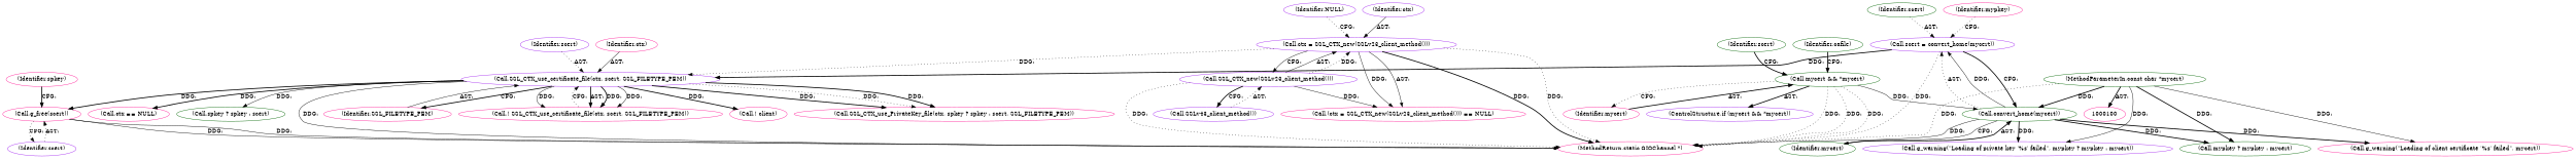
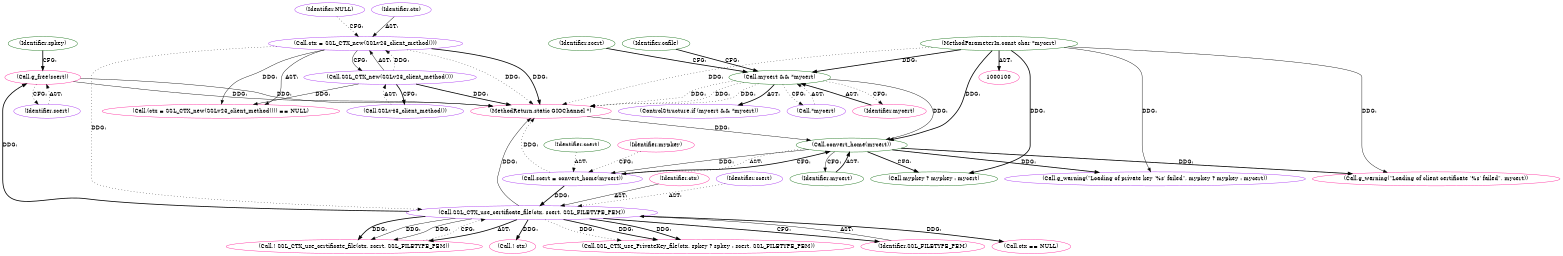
  digraph {
    node [color=deeppink]
    edge [style=bold]
    n1 [label="(Call,g_free(scert))"]
    n2 [label="(MethodReturn,static GIOChannel *)"]
    n3 [color=purple label="(Identifier,scert)"]
    n4 [color=purple label="(Call,SSL_CTX_use_certificate_file(ctx, scert, SSL_FILETYPE_PEM))"]
-   n5 [color=darkgreen label="(Call,spkey ? spkey : scert)"]
    n6 [label="(Call,! SSL_CTX_use_certificate_file(ctx, scert, SSL_FILETYPE_PEM))"]
-   n7 [label="(Call,! client)"]
+   n7 [label="(Call,! ctx)"]
    n8 [label="(Call,SSL_CTX_use_PrivateKey_file(ctx, spkey ? spkey : scert, SSL_FILETYPE_PEM))"]
    n9 [label="(Identifier,SSL_FILETYPE_PEM)"]
    n10 [label="(Call,ctx == NULL)"]
    n11 [color=purple label="(Call,ctx = SSL_CTX_new(SSLv23_client_method()))"]
    n12 [color=purple label="(Call,SSL_CTX_new(SSLv23_client_method()))"]
    n13 [label="(Call,(ctx = SSL_CTX_new(SSLv23_client_method())) == NULL)"]
    n14 [color=purple label="(Call,SSLv43_client_method())"]
    n15 [color=purple label="(Call,scert = convert_home(mycert))"]
    n16 [color=darkgreen label="(Call,convert_home(mycert))"]
    n17 [label="(Call,g_warning(\"Loading of client certificate '%s' failed\", mycert))"]
    n18 [color=darkgreen label="(Call,mypkey ? mypkey : mycert)"]
    n19 [color=darkgreen label="(Identifier,mycert)"]
    n20 [color=purple label="(Call,g_warning(\"Loading of private key '%s' failed\", mypkey ? mypkey : mycert))"]
    n21 [color=darkgreen label="(Call,mycert && *mycert)"]
    n22 [label="(Identifier,mycert)"]
    n23 [color=purple label="(ControlStructure,if (mycert && *mycert))"]
+   n24 [color=purple label="(Call,*mycert)"]
    n25 [color=darkgreen label="(MethodParameterIn,const char *mycert)"]
    1000100
    n27 [color=darkgreen label="(Identifier,scert)"]
    n28 [color=darkgreen label="(Identifier,scert)"]
    n29 [label="(Identifier,mypkey)"]
    n30 [label="(Identifier,ctx)"]
    n31 [color=purple label="(Identifier,NULL)"]
    n32 [color=purple label="(Identifier,scert)"]
-   n33 [label="(Identifier,spkey)"]
+   n33 [color=darkgreen label="(Identifier,spkey)"]
    n34 [color=purple label="(Identifier,ctx)"]
    n35 [color=darkgreen label="(Identifier,cafile)"]
    n1 -> n2 [label="DDG: " style=solid]
    n1 -> n2 [label="DDG: " style=solid]
    n1 -> n3 [label="CFG: " style=dotted]
    n3 -> n1 [label="AST: " style=dotted]
    n4 -> n1 [label="DDG: "]
    n4 -> n2 [label="DDG: " style=solid]
-   n4 -> n5 [label="DDG: " style=solid]
    n4 -> n6 [label="AST: "]
    n4 -> n6 [label="DDG: "]
    n4 -> n6 [label="DDG: " style=solid]
    n4 -> n6 [label="DDG: " style=solid]
    n4 -> n7 [label="DDG: "]
    n4 -> n8 [label="DDG: " style=dotted]
    n4 -> n8 [label="DDG: "]
    n4 -> n8 [label="DDG: "]
    n4 -> n9 [label="CFG: "]
    n4 -> n10 [label="DDG: "]
    n6 -> n4 [label="CFG: " style=dotted]
    n9 -> n4 [label="AST: " style=solid]
    n11 -> n2 [label="DDG: " style=dotted]
    n11 -> n2 [label="DDG: "]
    n11 -> n4 [label="DDG: " style=dotted]
    n11 -> n12 [label="CFG: " style=solid]
    n11 -> n13 [label="AST: " style=solid]
    n11 -> n13 [label="DDG: " style=solid]
-   n12 -> n2 [label="DDG: " style=dotted]
+   n12 -> n2 [label="DDG: "]
    n12 -> n11 [label="AST: " style=solid]
    n12 -> n11 [label="DDG: " style=dotted]
    n12 -> n13 [label="DDG: " style=solid]
    n12 -> n14 [label="CFG: "]
    n14 -> n12 [label="AST: " style=dotted]
    n15 -> n2 [label="DDG: " style=dotted]
    n15 -> n4 [label="DDG: "]
    n15 -> n16 [label="CFG: "]
-   n16 -> n2 [label="DDG: " style=solid]
+   n2 -> n16 [label="DDG: " style=solid]
    n16 -> n15 [label="AST: " style=dotted]
    n16 -> n15 [label="DDG: " style=solid]
    n16 -> n17 [label="DDG: "]
-   n16 -> n18 [label="DDG: "]
+   n16 -> n18 [label="CFG: "]
    n16 -> n19 [label="CFG: " style=solid]
    n16 -> n20 [label="DDG: "]
    n19 -> n16 [label="AST: "]
    n21 -> n2 [label="DDG: " style=dotted]
    n21 -> n2 [label="DDG: " style=dotted]
    n21 -> n2 [label="DDG: " style=dotted]
    n21 -> n16 [label="DDG: " style=solid]
    n21 -> n22 [label="CFG: " style=dotted]
    n21 -> n23 [label="AST: "]
+   n21 -> n24 [label="CFG: " style=dotted]
    n22 -> n21 [label="AST: "]
+   n24 -> n21 [label="AST: " style=dotted]
    n25 -> n2 [label="DDG: " style=dotted]
    n25 -> n16 [label="DDG: "]
    n25 -> n17 [label="DDG: " style=solid]
    n25 -> n18 [label="DDG: "]
    n25 -> n20 [label="DDG: " style=solid]
+   n25 -> n21 [label="DDG: "]
    n25 -> 1000100 [label="AST: "]
    n27 -> n15 [label="AST: " style=dotted]
    n28 -> n21 [label="CFG: "]
    n29 -> n15 [label="CFG: " style=dotted]
    n30 -> n4 [label="AST: " style=solid]
    n31 -> n11 [label="CFG: " style=dotted]
    n32 -> n4 [label="AST: " style=dotted]
    n33 -> n1 [label="CFG: "]
    n34 -> n11 [label="AST: " style=solid]
    n35 -> n21 [label="CFG: "]
  }
